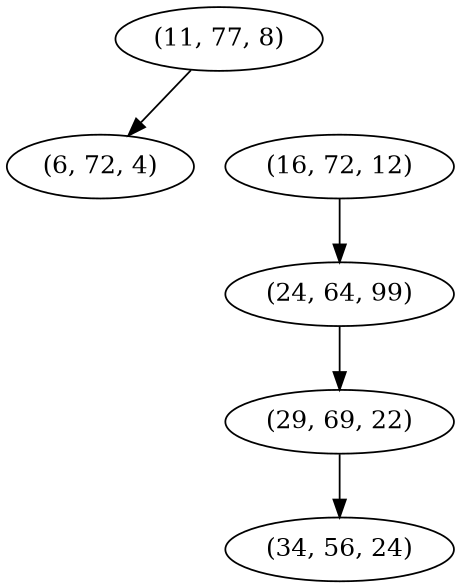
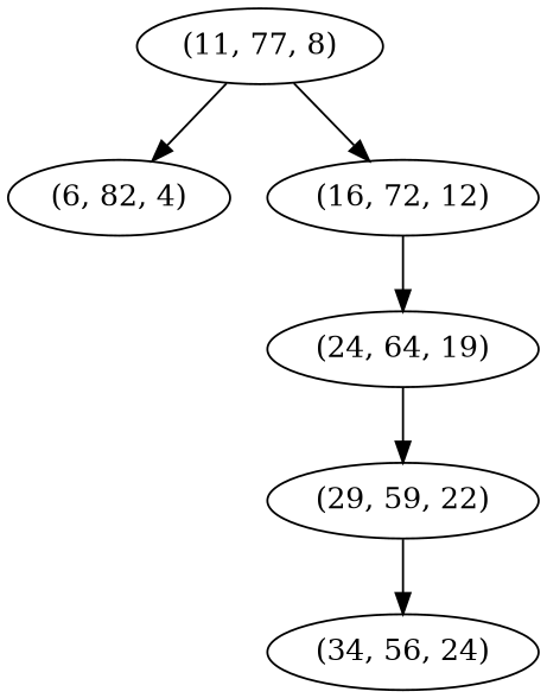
  digraph {
    "(11, 77, 8)"
-   "(6, 82, 4)" [label="(6, 72, 4)"]
+   "(6, 82, 4)"
    "(16, 72, 12)"
-   "(24, 64, 19)" [label="(24, 64, 99)"]
-   "(29, 59, 22)" [label="(29, 69, 22)"]
+   "(24, 64, 19)"
+   "(29, 59, 22)"
    n6 [label="(34, 56, 24)"]
    "(11, 77, 8)" -> "(6, 82, 4)"
+   "(11, 77, 8)" -> "(16, 72, 12)"
    "(16, 72, 12)" -> "(24, 64, 19)"
    "(24, 64, 19)" -> "(29, 59, 22)"
    "(29, 59, 22)" -> n6
  }
